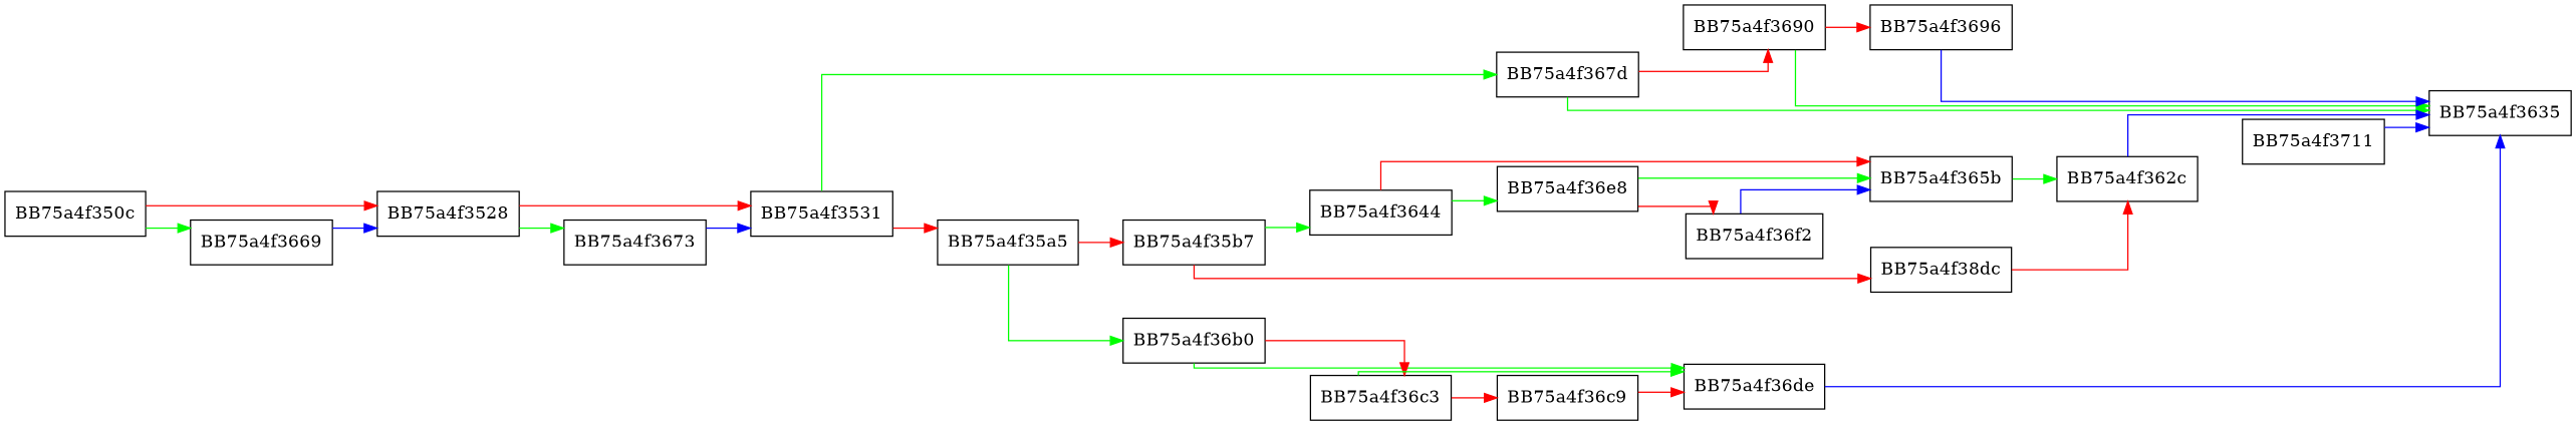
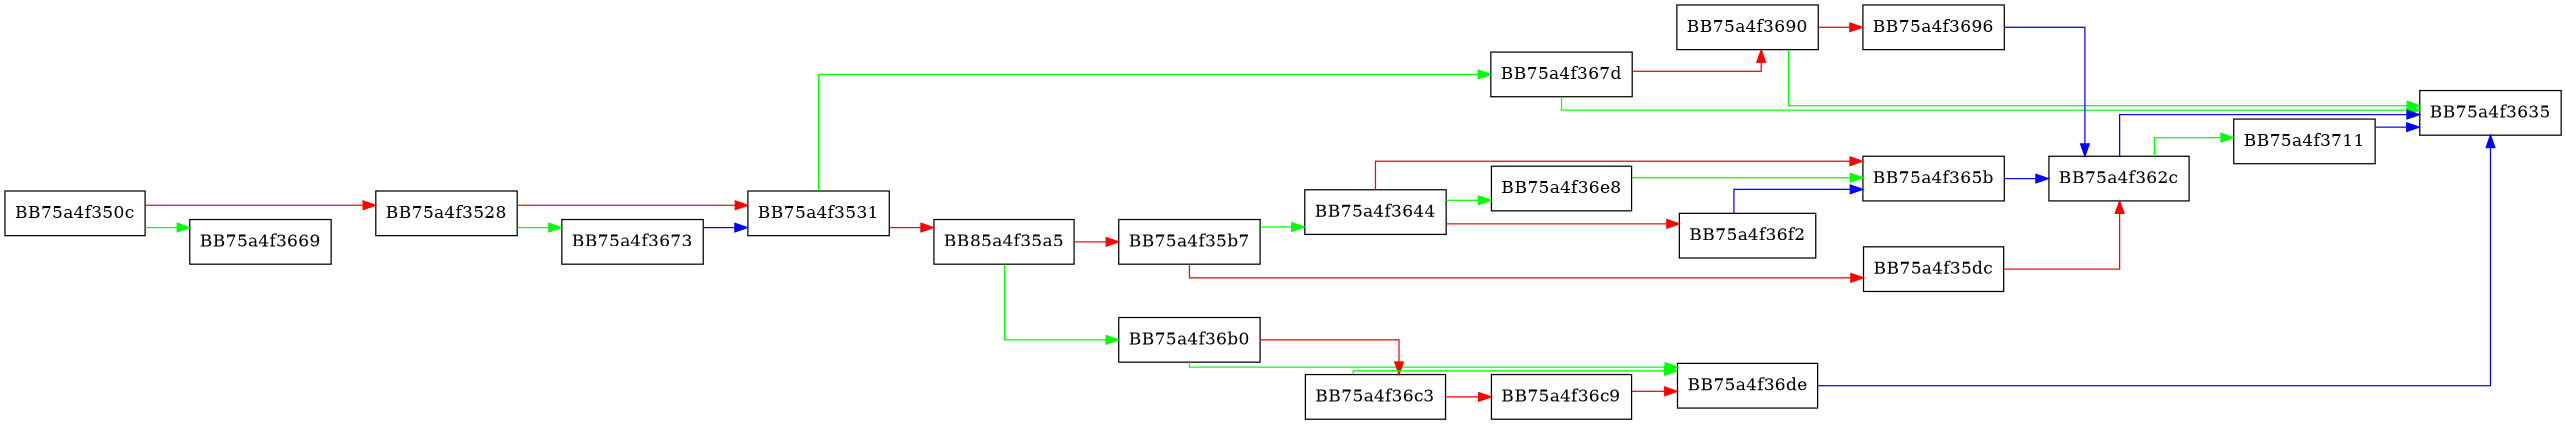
  digraph {
    rankdir=LR
    splines=ortho
    node [shape=box]
    edge [color=red]
    BB75a4f350c
    BB75a4f3669
    BB75a4f3528
    BB75a4f3673
    BB75a4f3531
    BB75a4f367d
-   BB75a4f35a5
+   BB75a4f35a5 [label=BB85a4f35a5]
    BB75a4f3635
    BB75a4f3690
    BB75a4f36b0
    BB75a4f35b7
    BB75a4f3696
    BB75a4f36de
    BB75a4f36c3
    BB75a4f3644
-   BB75a4f35dc [label=BB75a4f38dc]
+   BB75a4f35dc
    BB75a4f36c9
    BB75a4f36e8
    BB75a4f365b
    BB75a4f362c
    BB75a4f36f2
    BB75a4f3711
    BB75a4f350c -> BB75a4f3669 [color=green]
    BB75a4f350c -> BB75a4f3528
-   BB75a4f3669 -> BB75a4f3528 [color=blue]
    BB75a4f3528 -> BB75a4f3673 [color=green]
    BB75a4f3528 -> BB75a4f3531
    BB75a4f3673 -> BB75a4f3531 [color=blue]
    BB75a4f3531 -> BB75a4f367d [color=green]
    BB75a4f3531 -> BB75a4f35a5
    BB75a4f367d -> BB75a4f3635 [color=green]
    BB75a4f367d -> BB75a4f3690
    BB75a4f35a5 -> BB75a4f36b0 [color=green]
    BB75a4f35a5 -> BB75a4f35b7
    BB75a4f3690 -> BB75a4f3635 [color=green]
    BB75a4f3690 -> BB75a4f3696
    BB75a4f36b0 -> BB75a4f36de [color=green]
    BB75a4f36b0 -> BB75a4f36c3
    BB75a4f35b7 -> BB75a4f3644 [color=green]
    BB75a4f35b7 -> BB75a4f35dc
-   BB75a4f3696 -> BB75a4f3635 [color=blue]
+   BB75a4f3696 -> BB75a4f362c [color=blue]
    BB75a4f36de -> BB75a4f3635 [color=blue]
    BB75a4f36c3 -> BB75a4f36de [color=green]
    BB75a4f36c3 -> BB75a4f36c9
    BB75a4f3644 -> BB75a4f36e8 [color=green]
    BB75a4f3644 -> BB75a4f365b
    BB75a4f35dc -> BB75a4f362c
    BB75a4f36c9 -> BB75a4f36de
    BB75a4f36e8 -> BB75a4f365b [color=green]
-   BB75a4f36e8 -> BB75a4f36f2
-   BB75a4f365b -> BB75a4f362c [color=green]
+   BB75a4f3644 -> BB75a4f36f2
+   BB75a4f365b -> BB75a4f362c [color=blue]
    BB75a4f362c -> BB75a4f3635 [color=blue]
+   BB75a4f362c -> BB75a4f3711 [color=green]
    BB75a4f36f2 -> BB75a4f365b [color=blue]
    BB75a4f3711 -> BB75a4f3635 [color=blue]
  }
